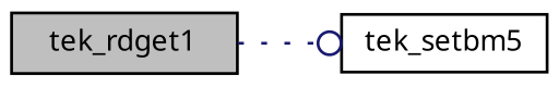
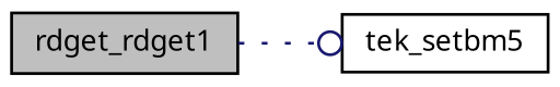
  digraph {
    rankdir=LR
    fontname="Noto Sans"
    node [color=black fontname="Noto Sans" fontsize=10 shape=record style=filled]
-   n1 [fillcolor=grey75 fontcolor=black height=0.2 label=tek_rdget1 width=0.4]
+   n1 [fillcolor=grey75 fontcolor=black height=0.2 label=rdget_rdget1 width=0.4]
    n2 [fillcolor=white height=0.2 label=tek_setbm5 width=0.4]
    n1 -> n2 [color=midnightblue fontname="Noto Sans" fontsize=10 labelfontname=Helvetica labelfontsize=10 style=dotted arrowhead=odot]
  }
